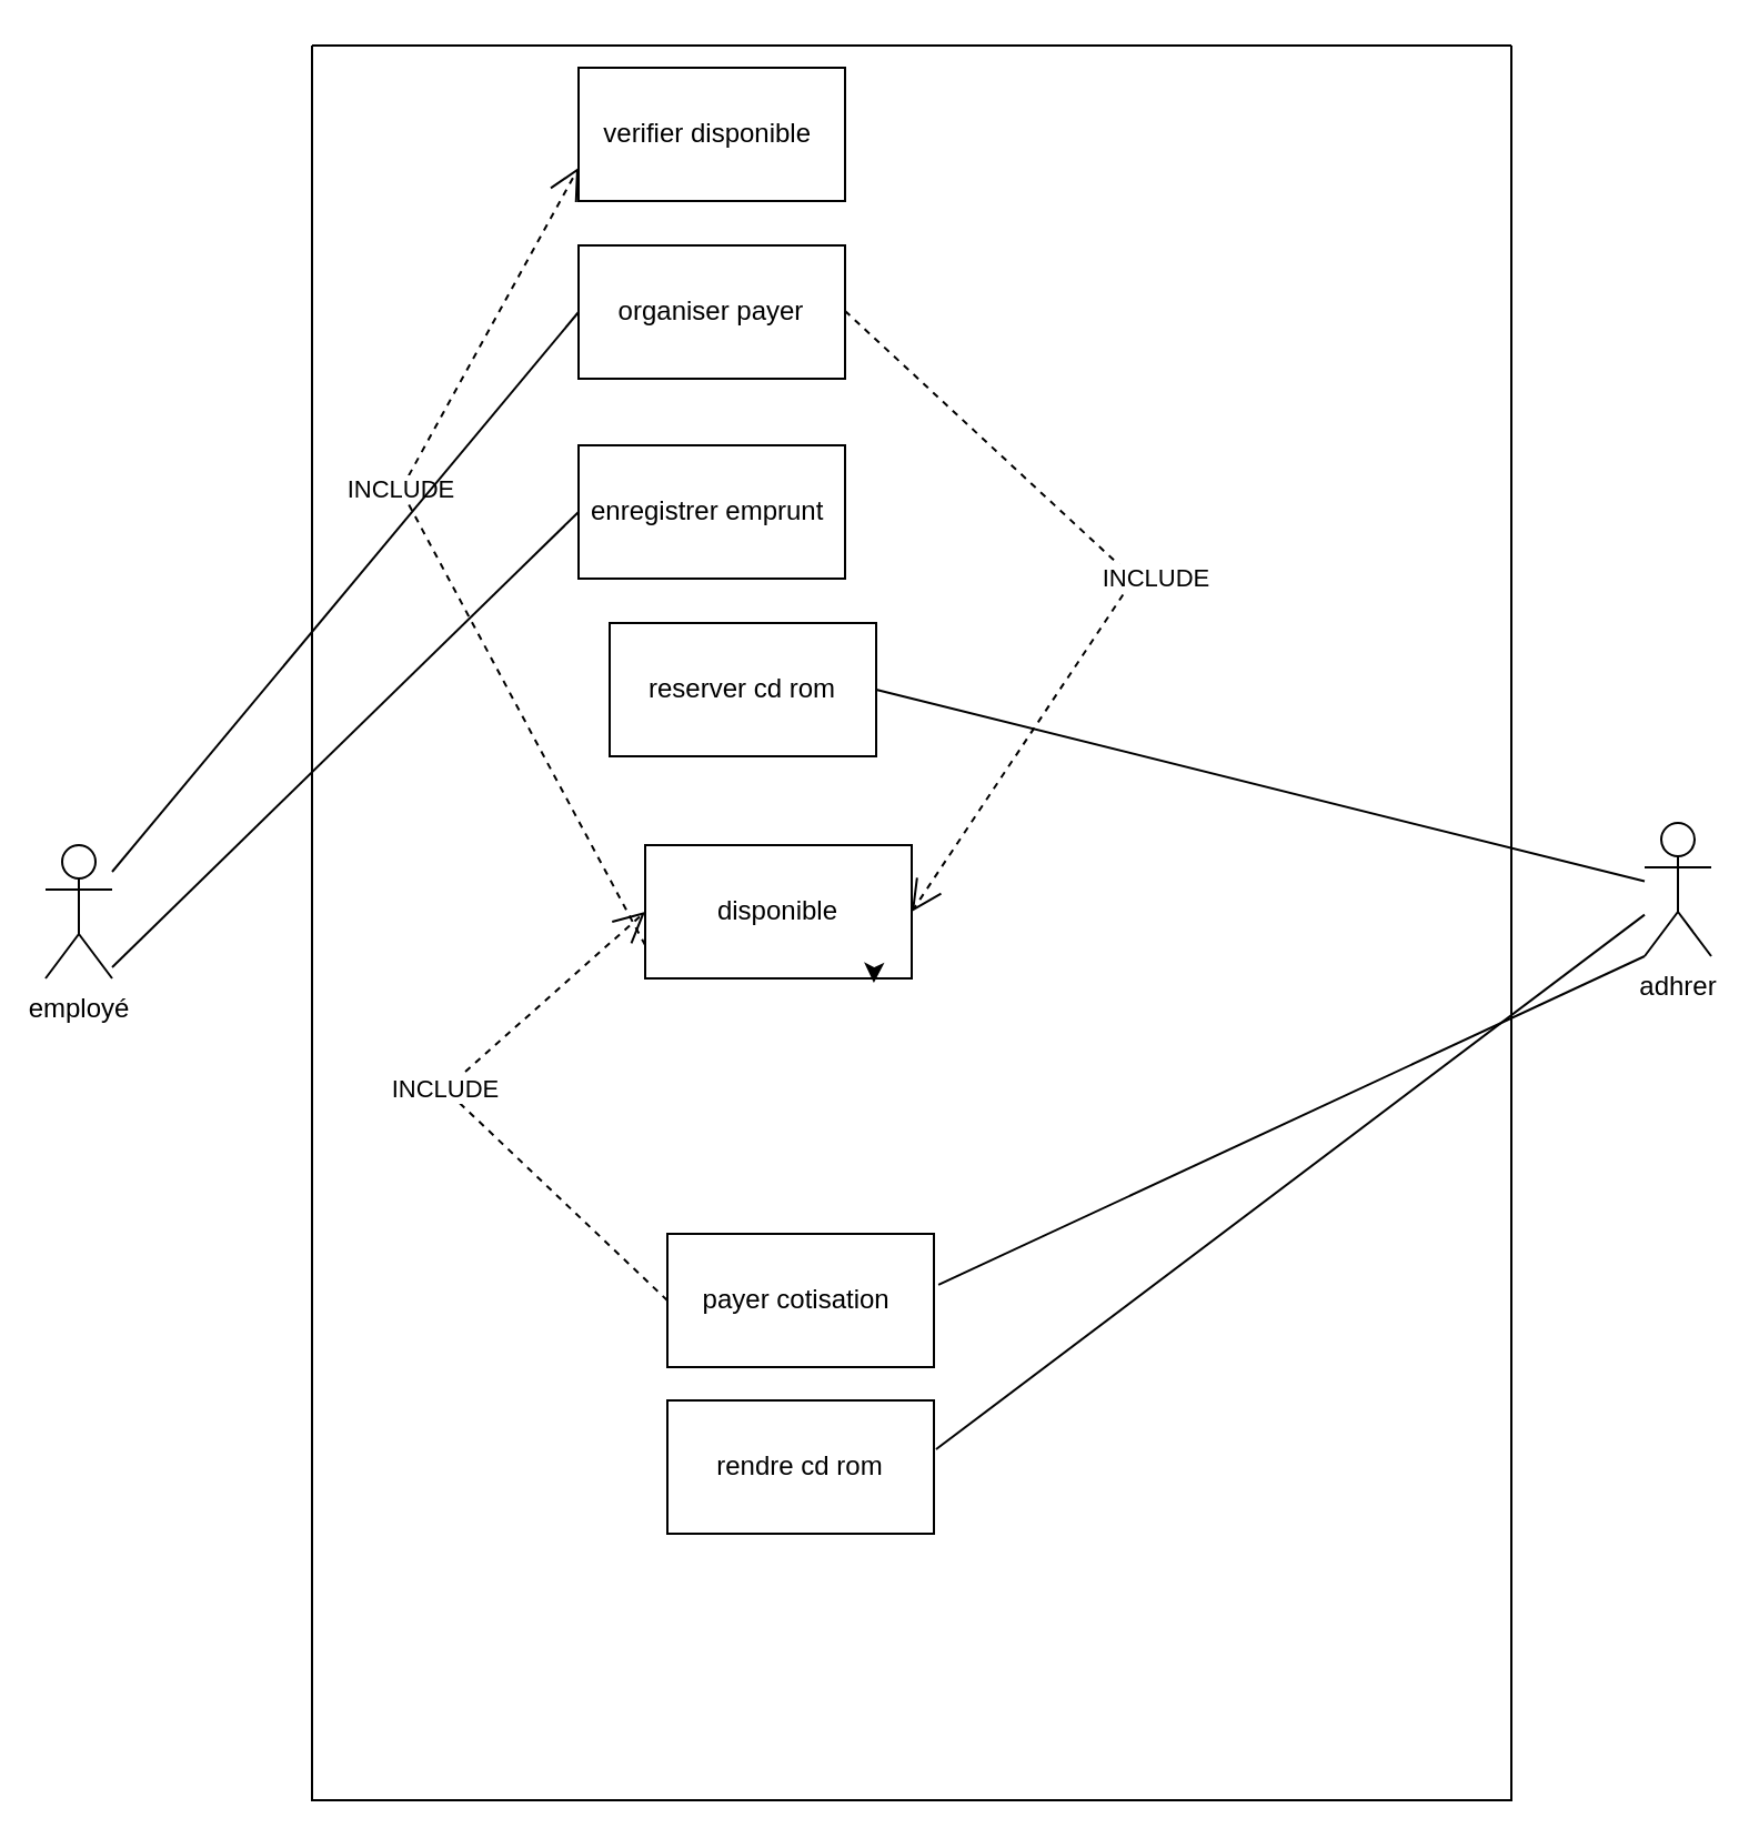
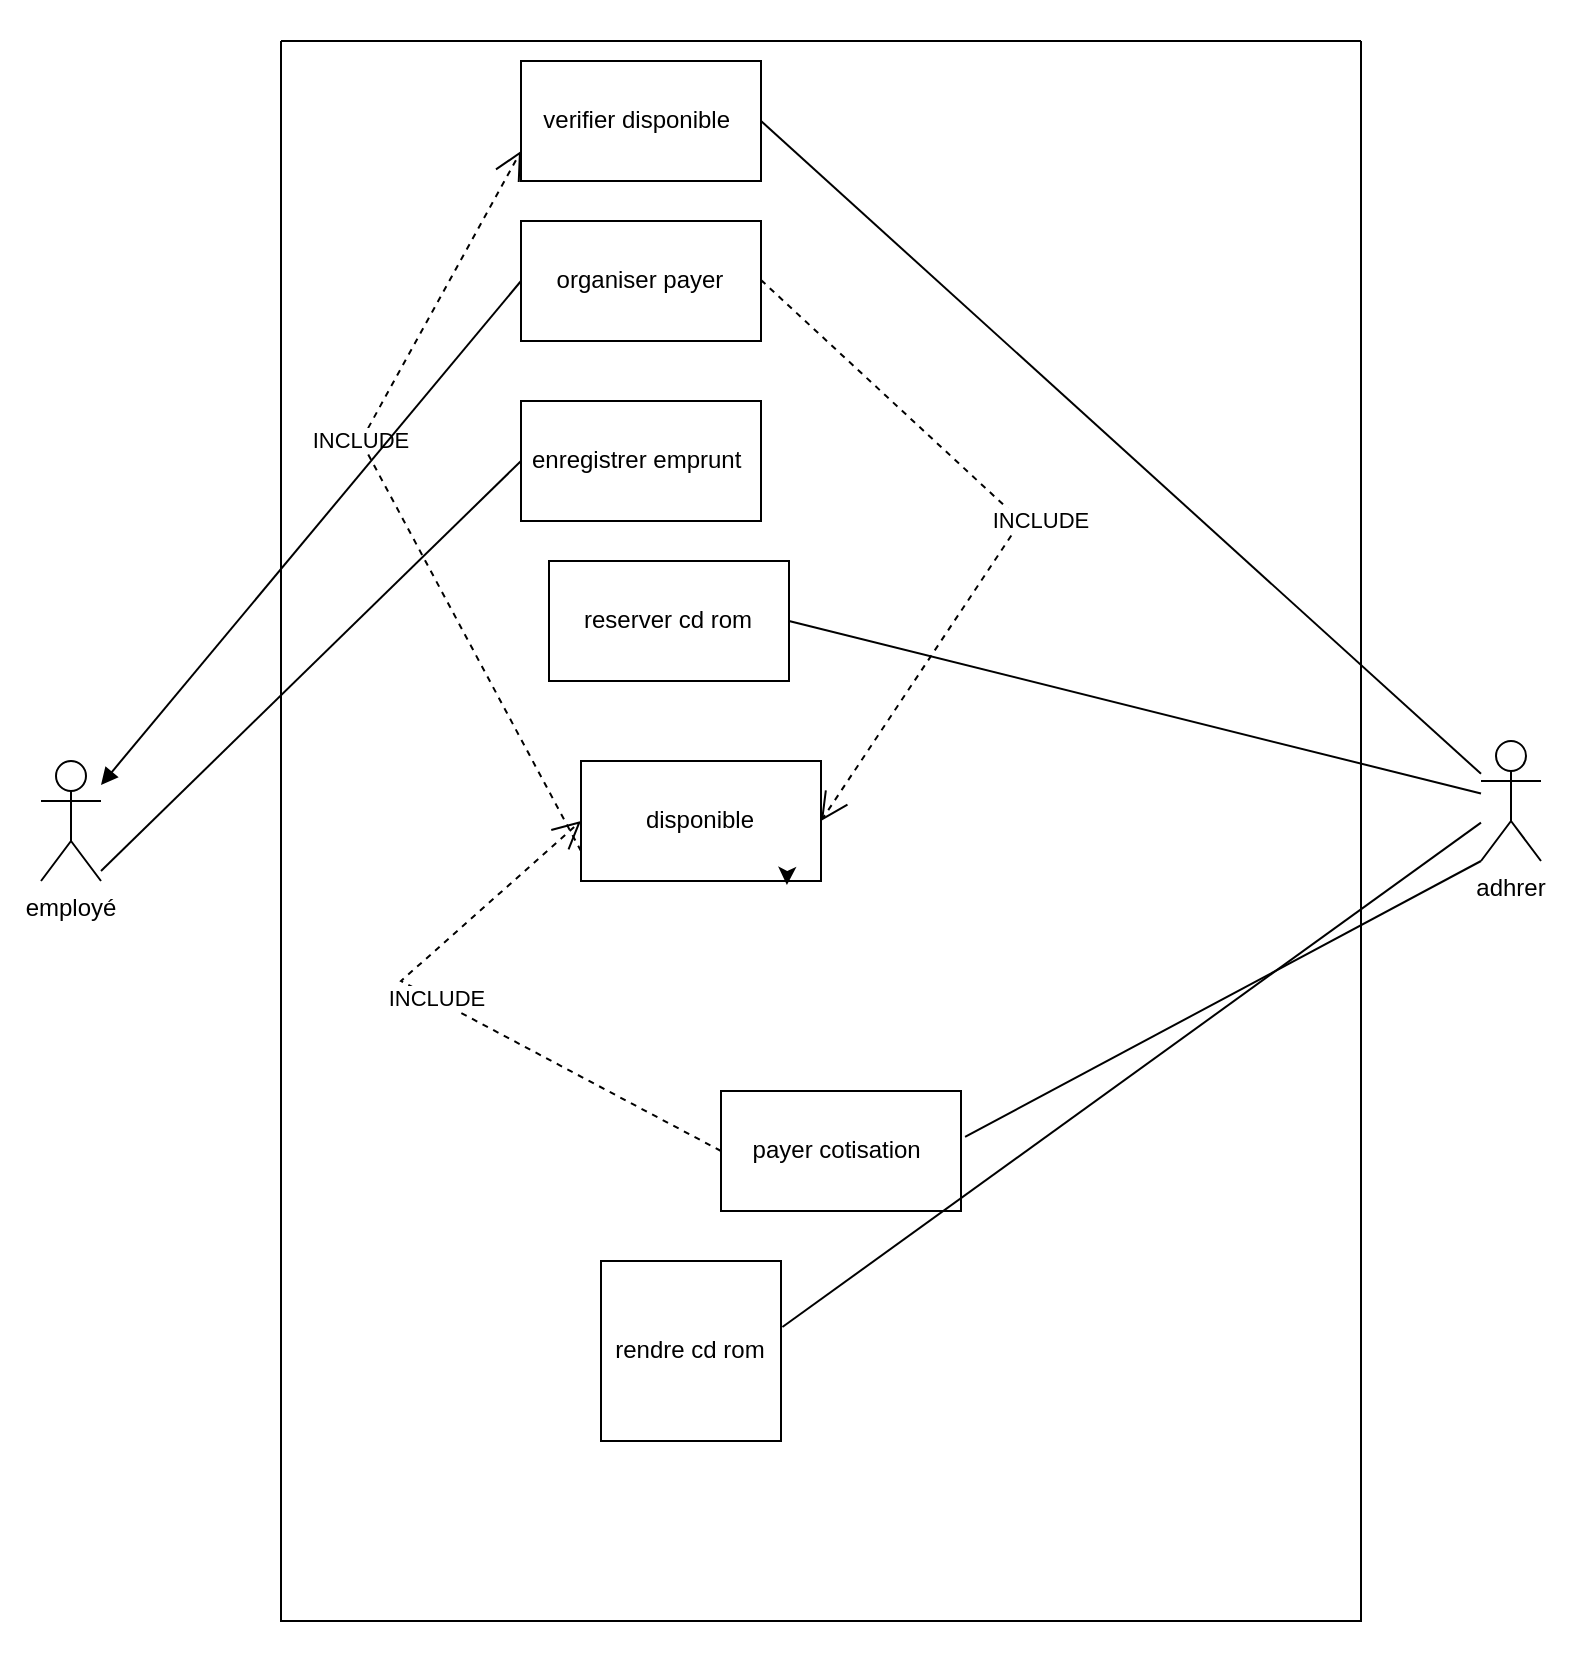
  <mxCell id="0" />
  <mxCell id="1" parent="0" />
  <mxCell id="2" value="" style="swimlane;startSize=0;" parent="1" vertex="1"><mxGeometry x="140" y="20" width="540" height="790" as="geometry" /></mxCell>
  <mxCell id="3" value="verifier disponible&amp;nbsp;" style="rounded=0;whiteSpace=wrap;html=1;" parent="2" vertex="1"><mxGeometry x="120" y="10" width="120" height="60" as="geometry" /></mxCell>
  <mxCell id="4" value="organiser payer&lt;br&gt;" style="rounded=0;whiteSpace=wrap;html=1;" parent="2" vertex="1"><mxGeometry x="120" y="90" width="120" height="60" as="geometry" /></mxCell>
  <mxCell id="5" value="enregistrer emprunt&amp;nbsp;" style="rounded=0;whiteSpace=wrap;html=1;" vertex="1" parent="2"><mxGeometry x="120" y="180" width="120" height="60" as="geometry" /></mxCell>
  <mxCell id="6" value="reserver cd rom" style="rounded=0;whiteSpace=wrap;html=1;" vertex="1" parent="2"><mxGeometry x="134" y="260" width="120" height="60" as="geometry" /></mxCell>
  <mxCell id="7" value="disponible" style="rounded=0;whiteSpace=wrap;html=1;" vertex="1" parent="2"><mxGeometry x="150" y="360" width="120" height="60" as="geometry" /></mxCell>
- <mxCell id="8" value="payer cotisation&amp;nbsp;" style="rounded=0;whiteSpace=wrap;html=1;" vertex="1" parent="2"><mxGeometry x="160" y="535" width="120" height="60" as="geometry" /></mxCell>
- <mxCell id="9" value="rendre cd rom" style="rounded=0;whiteSpace=wrap;html=1;" vertex="1" parent="2"><mxGeometry x="160" y="610" width="120" height="60" as="geometry" /></mxCell>
+ <mxCell id="8" value="payer cotisation&amp;nbsp;" style="rounded=0;whiteSpace=wrap;html=1;" vertex="1" parent="2"><mxGeometry x="220" y="525" width="120" height="60" as="geometry" /></mxCell>
+ <mxCell id="9" value="rendre cd rom" style="rounded=0;whiteSpace=wrap;html=1;" vertex="1" parent="2"><mxGeometry x="160" y="610" width="90" height="90" as="geometry" /></mxCell>
  <mxCell id="10" style="edgeStyle=orthogonalEdgeStyle;rounded=0;orthogonalLoop=1;jettySize=auto;html=1;exitX=1;exitY=1;exitDx=0;exitDy=0;entryX=0.858;entryY=1.033;entryDx=0;entryDy=0;entryPerimeter=0;" edge="1" parent="2" source="7" target="7"><mxGeometry relative="1" as="geometry" /></mxCell>
  <mxCell id="11" value="INCLUDE" style="endArrow=open;endSize=12;dashed=1;html=1;rounded=0;entryX=0;entryY=0.75;entryDx=0;entryDy=0;exitX=0;exitY=0.75;exitDx=0;exitDy=0;" edge="1" parent="2" source="7" target="3"><mxGeometry x="0.168" width="160" relative="1" as="geometry"><mxPoint x="-90" y="130" as="sourcePoint" /><mxPoint x="70" y="130" as="targetPoint" /><Array as="points"><mxPoint x="40" y="200" /></Array><mxPoint as="offset" /></mxGeometry></mxCell>
  <mxCell id="12" value="INCLUDE" style="endArrow=open;endSize=12;dashed=1;html=1;rounded=0;entryX=1;entryY=0.5;entryDx=0;entryDy=0;" edge="1" parent="2" target="7"><mxGeometry x="-0.008" y="10" width="160" relative="1" as="geometry"><mxPoint x="240" y="119.5" as="sourcePoint" /><mxPoint x="400" y="119.5" as="targetPoint" /><Array as="points"><mxPoint x="370" y="240" /></Array><mxPoint x="2" y="-5" as="offset" /></mxGeometry></mxCell>
  <mxCell id="13" value="employé" style="shape=umlActor;verticalLabelPosition=bottom;verticalAlign=top;html=1;outlineConnect=0;" vertex="1" parent="1"><mxGeometry x="20" y="380" width="30" height="60" as="geometry" /></mxCell>
  <mxCell id="14" value="adhrer" style="shape=umlActor;verticalLabelPosition=bottom;verticalAlign=top;html=1;outlineConnect=0;" vertex="1" parent="1"><mxGeometry x="740" y="370" width="30" height="60" as="geometry" /></mxCell>
- <mxCell id="15" value="" style="endArrow=none;html=1;rounded=0;exitX=0;exitY=0.5;exitDx=0;exitDy=0;" edge="1" parent="1" source="4" target="13"><mxGeometry width="50" height="50" relative="1" as="geometry"><mxPoint x="370" y="480" as="sourcePoint" /><mxPoint x="420" y="430" as="targetPoint" /></mxGeometry></mxCell>
+ <mxCell id="15" value="" style="endArrow=block;html=1;rounded=0;exitX=0;exitY=0.5;exitDx=0;exitDy=0;" edge="1" parent="1" source="4" target="13"><mxGeometry width="50" height="50" relative="1" as="geometry"><mxPoint x="370" y="480" as="sourcePoint" /><mxPoint x="420" y="430" as="targetPoint" /></mxGeometry></mxCell>
  <mxCell id="16" value="" style="endArrow=none;html=1;rounded=0;entryX=0;entryY=0.5;entryDx=0;entryDy=0;" edge="1" parent="1" target="5"><mxGeometry width="50" height="50" relative="1" as="geometry"><mxPoint x="50" y="435" as="sourcePoint" /><mxPoint x="100" y="385" as="targetPoint" /></mxGeometry></mxCell>
+ <mxCell id="17" value="" style="endArrow=none;html=1;rounded=0;entryX=1;entryY=0.5;entryDx=0;entryDy=0;" edge="1" parent="1" source="14" target="3"><mxGeometry width="50" height="50" relative="1" as="geometry"><mxPoint x="370" y="260" as="sourcePoint" /><mxPoint x="420" y="210" as="targetPoint" /></mxGeometry></mxCell>
  <mxCell id="18" value="" style="endArrow=none;html=1;rounded=0;exitX=1;exitY=0.5;exitDx=0;exitDy=0;" edge="1" parent="1" source="6" target="14"><mxGeometry width="50" height="50" relative="1" as="geometry"><mxPoint x="370" y="260" as="sourcePoint" /><mxPoint x="420" y="210" as="targetPoint" /></mxGeometry></mxCell>
  <mxCell id="19" value="" style="endArrow=none;html=1;rounded=0;exitX=1.017;exitY=0.383;exitDx=0;exitDy=0;exitPerimeter=0;entryX=0;entryY=1;entryDx=0;entryDy=0;entryPerimeter=0;" edge="1" parent="1" source="8" target="14"><mxGeometry width="50" height="50" relative="1" as="geometry"><mxPoint x="370" y="540" as="sourcePoint" /><mxPoint x="420" y="490" as="targetPoint" /></mxGeometry></mxCell>
  <mxCell id="20" value="" style="endArrow=none;html=1;rounded=0;exitX=1.008;exitY=0.367;exitDx=0;exitDy=0;exitPerimeter=0;" edge="1" parent="1" source="9" target="14"><mxGeometry width="50" height="50" relative="1" as="geometry"><mxPoint x="370" y="540" as="sourcePoint" /><mxPoint x="420" y="490" as="targetPoint" /></mxGeometry></mxCell>
  <mxCell id="21" value="INCLUDE" style="endArrow=open;endSize=12;dashed=1;html=1;rounded=0;exitX=0;exitY=0.5;exitDx=0;exitDy=0;" edge="1" parent="1" source="8"><mxGeometry x="0.068" width="160" relative="1" as="geometry"><mxPoint x="130" y="410" as="sourcePoint" /><mxPoint x="290" y="410" as="targetPoint" /><Array as="points"><mxPoint x="200" y="490" /></Array><mxPoint as="offset" /></mxGeometry></mxCell>
